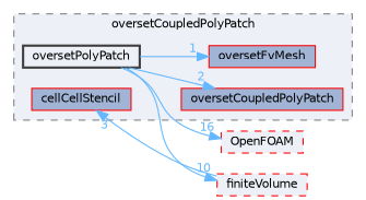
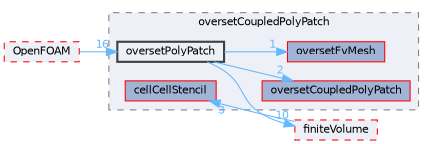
  digraph {
    compound=true
    rankdir=LR
    node [color=red fillcolor="#a2b4d6" fontname=Helvetica fontsize=10 shape=box style=filled]
    edge [color=steelblue1 fontcolor=steelblue1 fontname=Helvetica fontsize=10 labeldistance=1.5 labelfontname=Helvetica labelfontsize=10]
    n1 [height=0.2 label=oversetCoupledPolyPatch width=0.4]
    n2 [height=0.2 label=cellCellStencil width=0.4]
    n3 [height=0.2 label=oversetFvMesh width=0.4]
    n4 [color=grey25 fillcolor="#edf0f7" height=0.2 label=oversetPolyPatch style="filled,bold" width=0.4]
    n5 [fillcolor="#edf0f7" height=0.2 label=finiteVolume style="filled,dashed" width=0.4]
    n6 [fillcolor="#edf0f7" height=0.2 label=OpenFOAM style="filled,dashed" width=0.4]
    subgraph cluster_1 {
      bgcolor="#edf0f7"
      fontname=Helvetica
      fontsize=10
      label=oversetCoupledPolyPatch
      pencolor=grey50
      style="filled,dashed"
      n1
      n2
      n3
      n4
    }
    n4 -> n1 [headlabel=2]
    n4 -> n3 [headlabel=1]
    n4 -> n5 [headlabel=10]
-   n4 -> n6 [headlabel=16]
+   n6 -> n4 [headlabel=16]
    n5 -> n2 [headlabel=3]
  }
